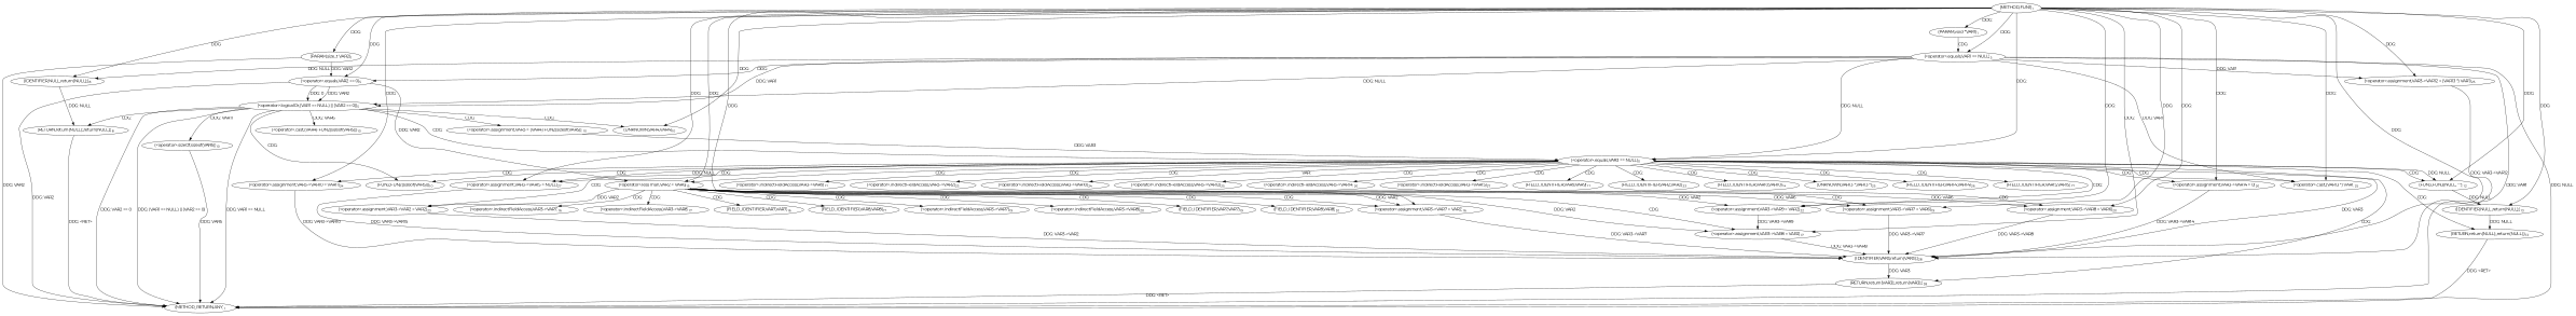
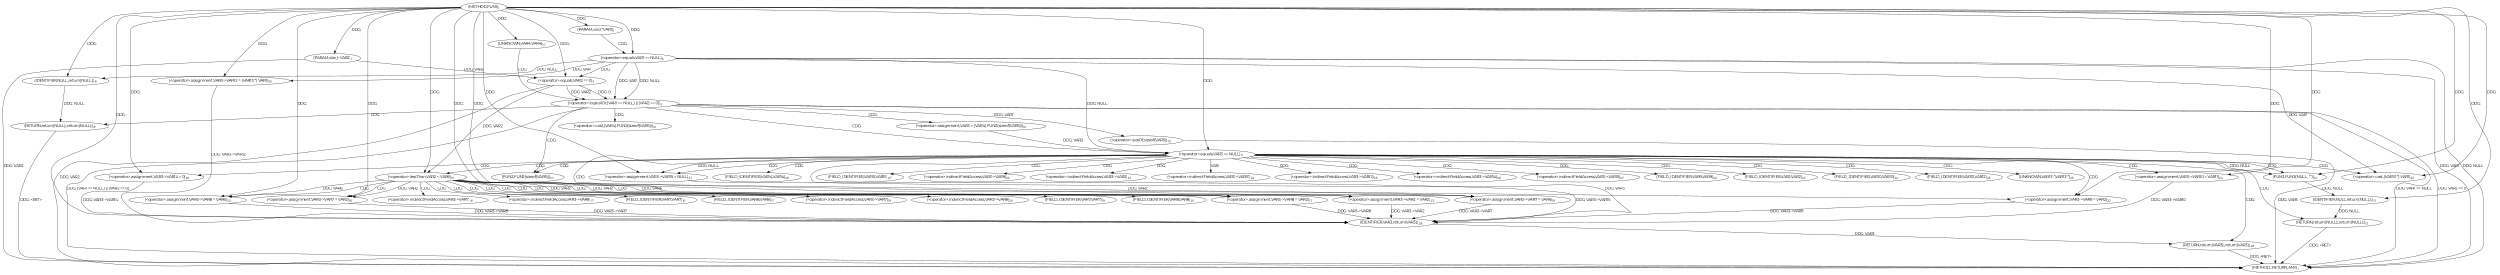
  digraph {
    fontname=Montserrat
    node [fontname=Montserrat]
    edge [fontname=Montserrat]
    n1 [label=<(METHOD,FUN1)<SUB>1</SUB>>]
    n2 [label=<(PARAM,void *VAR1)<SUB>1</SUB>>]
    n3 [label=<(PARAM,size_t VAR2)<SUB>1</SUB>>]
    n4 [label=<(&lt;operator&gt;.assignment,VAR3-&gt;VAR9 = VAR2)<SUB>22</SUB>>]
    n5 [label=<(&lt;operator&gt;.assignment,VAR3-&gt;VAR10 = VAR11)<SUB>24</SUB>>]
    n6 [label=<(&lt;operator&gt;.assignment,VAR3-&gt;VAR12 = (VAR13 *) VAR1)<SUB>25</SUB>>]
    n7 [label=<(&lt;operator&gt;.assignment,VAR3-&gt;VAR14 = 0)<SUB>26</SUB>>]
    n8 [label=<(&lt;operator&gt;.assignment,VAR3-&gt;VAR15 = NULL)<SUB>27</SUB>>]
    n9 [label=<(&lt;operator&gt;.equals,VAR3 == NULL)<SUB>11</SUB>>]
    n10 [label=<(&lt;operator&gt;.lessThan,VAR2 &lt; VAR6)<SUB>15</SUB>>]
    n11 [label=<(IDENTIFIER,VAR3,return(VAR3);)<SUB>28</SUB>>]
    n12 [label=<(FUN3,FUN3(NULL, &quot;&quot;))<SUB>12</SUB>>]
    n13 [label=<(&lt;operator&gt;.assignment,VAR3-&gt;VAR7 = VAR2)<SUB>16</SUB>>]
    n14 [label=<(&lt;operator&gt;.assignment,VAR3-&gt;VAR8 = VAR2)<SUB>17</SUB>>]
    n15 [label=<(&lt;operator&gt;.cast,(VAR13 *) VAR1)<SUB>25</SUB>>]
    n16 [label=<(&lt;operator&gt;.equals,VAR1 == NULL)<SUB>5</SUB>>]
    n17 [label=<(&lt;operator&gt;.equals,VAR2 == 0)<SUB>5</SUB>>]
    n18 [label=<(IDENTIFIER,NULL,return(NULL);)<SUB>8</SUB>>]
    n19 [label=<(IDENTIFIER,NULL,return(NULL);)<SUB>13</SUB>>]
    n20 [label=<(&lt;operator&gt;.assignment,VAR3-&gt;VAR7 = VAR6)<SUB>19</SUB>>]
    n21 [label=<(&lt;operator&gt;.assignment,VAR3-&gt;VAR8 = VAR6)<SUB>20</SUB>>]
    n22 [label=<(UNKNOWN,VAR4,VAR4)<SUB>10</SUB>>]
    n23 [label=<(METHOD_RETURN,ANY)<SUB>1</SUB>>]
    n24 [label=<(&lt;operator&gt;.assignment,VAR3-&gt;VAR2 = VAR2)<SUB>23</SUB>>]
    n25 [label=<(RETURN,return(VAR3);,return(VAR3);)<SUB>28</SUB>>]
    n26 [label=<(FUN2,FUN2(sizeof(VAR5)))<SUB>10</SUB>>]
    n27 [label=<(RETURN,return(NULL);,return(NULL);)<SUB>13</SUB>>]
    n28 [label=<(&lt;operator&gt;.indirectFieldAccess,VAR3-&gt;VAR9)<SUB>22</SUB>>]
    n29 [label=<(&lt;operator&gt;.indirectFieldAccess,VAR3-&gt;VAR2)<SUB>23</SUB>>]
    n30 [label=<(&lt;operator&gt;.indirectFieldAccess,VAR3-&gt;VAR10)<SUB>24</SUB>>]
    n31 [label=<(&lt;operator&gt;.indirectFieldAccess,VAR3-&gt;VAR12)<SUB>25</SUB>>]
    n32 [label=<(&lt;operator&gt;.indirectFieldAccess,VAR3-&gt;VAR14)<SUB>26</SUB>>]
    n33 [label=<(&lt;operator&gt;.indirectFieldAccess,VAR3-&gt;VAR15)<SUB>27</SUB>>]
    n34 [label=<(FIELD_IDENTIFIER,VAR9,VAR9)<SUB>22</SUB>>]
    n35 [label=<(FIELD_IDENTIFIER,VAR2,VAR2)<SUB>23</SUB>>]
    n36 [label=<(FIELD_IDENTIFIER,VAR10,VAR10)<SUB>24</SUB>>]
+   n37 [label=<(FIELD_IDENTIFIER,VAR12,VAR12)<SUB>25</SUB>>]
    n38 [label=<(UNKNOWN,VAR13 *,VAR13 *)<SUB>25</SUB>>]
    n39 [label=<(FIELD_IDENTIFIER,VAR14,VAR14)<SUB>26</SUB>>]
    n40 [label=<(FIELD_IDENTIFIER,VAR15,VAR15)<SUB>27</SUB>>]
    n41 [label=<(&lt;operator&gt;.indirectFieldAccess,VAR3-&gt;VAR7)<SUB>16</SUB>>]
    n42 [label=<(&lt;operator&gt;.indirectFieldAccess,VAR3-&gt;VAR8)<SUB>17</SUB>>]
    n43 [label=<(FIELD_IDENTIFIER,VAR7,VAR7)<SUB>16</SUB>>]
    n44 [label=<(FIELD_IDENTIFIER,VAR8,VAR8)<SUB>17</SUB>>]
    n45 [label=<(&lt;operator&gt;.indirectFieldAccess,VAR3-&gt;VAR7)<SUB>19</SUB>>]
    n46 [label=<(&lt;operator&gt;.indirectFieldAccess,VAR3-&gt;VAR8)<SUB>20</SUB>>]
    n47 [label=<(FIELD_IDENTIFIER,VAR7,VAR7)<SUB>19</SUB>>]
    n48 [label=<(FIELD_IDENTIFIER,VAR8,VAR8)<SUB>20</SUB>>]
    n49 [label=<(&lt;operator&gt;.logicalOr,(VAR1 == NULL) || (VAR2 == 0))<SUB>5</SUB>>]
    n50 [label=<(RETURN,return(NULL);,return(NULL);)<SUB>8</SUB>>]
    n51 [label=<(&lt;operator&gt;.assignment,VAR3 = (VAR4) FUN2(sizeof(VAR5)))<SUB>10</SUB>>]
    n52 [label=<(&lt;operator&gt;.sizeOf,sizeof(VAR5))<SUB>10</SUB>>]
    n53 [label=<(&lt;operator&gt;.cast,(VAR4) FUN2(sizeof(VAR5)))<SUB>10</SUB>>]
    n1 -> n2 [label="DDG: "]
    n1 -> n3 [label="DDG: "]
    n1 -> n4 [label="DDG: "]
    n1 -> n5 [label="DDG: "]
    n1 -> n6 [label="DDG: "]
    n1 -> n7 [label="DDG: "]
    n1 -> n8 [label="DDG: "]
    n1 -> n9 [label="DDG: "]
    n1 -> n10 [label="DDG: "]
    n1 -> n11 [label="DDG: "]
    n1 -> n12 [label="DDG: "]
    n1 -> n13 [label="DDG: "]
    n1 -> n14 [label="DDG: "]
    n1 -> n15 [label="DDG: "]
    n1 -> n16 [label="DDG: "]
    n1 -> n17 [label="DDG: "]
    n1 -> n18 [label="DDG: "]
    n1 -> n19 [label="DDG: "]
    n1 -> n20 [label="DDG: "]
    n1 -> n21 [label="DDG: "]
    n1 -> n22 [label="DDG: "]
    n2 -> n16 [label="CDG: "]
    n3 -> n17 [label="DDG: VAR2"]
    n3 -> n23 [label="DDG: VAR2"]
-   n4 -> n14 [label="DDG: VAR3-&gt;VAR9"]
+   n4 -> n11 [label="DDG: VAR3-&gt;VAR9"]
    n5 -> n11 [label="DDG: VAR3-&gt;VAR10"]
    n6 -> n11 [label="DDG: VAR3-&gt;VAR12"]
    n7 -> n11 [label="DDG: VAR3-&gt;VAR14"]
    n8 -> n11 [label="DDG: VAR3-&gt;VAR15"]
    n9 -> n4 [label="CDG: "]
    n9 -> n5 [label="CDG: "]
    n9 -> n7 [label="CDG: "]
    n9 -> n8 [label="DDG: NULL"]
    n9 -> n8 [label="CDG: "]
    n9 -> n10 [label="CDG: "]
    n9 -> n11 [label="DDG: VAR3"]
    n9 -> n12 [label="DDG: NULL"]
    n9 -> n12 [label="CDG: "]
    n9 -> n15 [label="CDG: "]
    n9 -> n24 [label="CDG: "]
    n9 -> n25 [label="CDG: "]
    n9 -> n26 [label="CDG: "]
    n9 -> n27 [label="CDG: "]
    n9 -> n28 [label="CDG: "]
    n9 -> n29 [label="CDG: "]
    n9 -> n30 [label="VAR: "]
    n9 -> n31 [label="CDG: "]
    n9 -> n32 [label="CDG: "]
    n9 -> n33 [label="CDG: "]
    n9 -> n34 [label="CDG: "]
    n9 -> n35 [label="CDG: "]
    n9 -> n36 [label="CDG: "]
+   n9 -> n37 [label="CDG: "]
    n9 -> n38 [label="CDG: "]
    n9 -> n39 [label="CDG: "]
    n9 -> n40 [label="CDG: "]
    n10 -> n4 [label="DDG: VAR2"]
    n10 -> n13 [label="DDG: VAR2"]
    n10 -> n13 [label="CDG: "]
    n10 -> n14 [label="DDG: VAR2"]
    n10 -> n14 [label="CDG: "]
    n10 -> n20 [label="DDG: VAR6"]
    n10 -> n20 [label="CDG: "]
    n10 -> n21 [label="DDG: VAR6"]
    n10 -> n21 [label="CDG: "]
    n10 -> n24 [label="DDG: VAR2"]
    n10 -> n41 [label="CDG: "]
    n10 -> n42 [label="CDG: "]
    n10 -> n43 [label="CDG: "]
    n10 -> n44 [label="CDG: "]
    n10 -> n45 [label="CDG: "]
    n10 -> n46 [label="CDG: "]
    n10 -> n47 [label="CDG: "]
    n10 -> n48 [label="CDG: "]
    n11 -> n25 [label="DDG: VAR3"]
    n12 -> n19 [label="DDG: NULL"]
    n13 -> n11 [label="DDG: VAR3-&gt;VAR7"]
    n14 -> n11 [label="DDG: VAR3-&gt;VAR8"]
    n16 -> n6 [label="DDG: VAR1"]
    n16 -> n9 [label="DDG: NULL"]
    n16 -> n15 [label="DDG: VAR1"]
    n16 -> n17 [label="DDG: "]
    n16 -> n18 [label="DDG: NULL"]
    n16 -> n23 [label="DDG: VAR1"]
    n16 -> n23 [label="DDG: NULL"]
    n16 -> n49 [label="DDG: VAR1"]
    n16 -> n49 [label="DDG: NULL"]
    n17 -> n10 [label="DDG: VAR2"]
    n17 -> n23 [label="DDG: VAR2"]
    n17 -> n49 [label="DDG: VAR2"]
    n17 -> n49 [label="DDG: 0"]
    n18 -> n50 [label="DDG: NULL"]
    n19 -> n27 [label="DDG: NULL"]
    n20 -> n11 [label="DDG: VAR3-&gt;VAR7"]
    n21 -> n11 [label="DDG: VAR3-&gt;VAR8"]
    n24 -> n11 [label="DDG: VAR3-&gt;VAR2"]
    n25 -> n23 [label="DDG: &lt;RET&gt;"]
    n27 -> n23 [label="DDG: &lt;RET&gt;"]
    n49 -> n9 [label="CDG: "]
-   n49 -> n22 [label="CDG: "]
+   n22 -> n49 [label="CDG: "]
    n49 -> n23 [label="DDG: VAR1 == NULL"]
    n49 -> n23 [label="DDG: VAR2 == 0"]
    n49 -> n23 [label="DDG: (VAR1 == NULL) || (VAR2 == 0)"]
    n49 -> n26 [label="CDG: "]
    n49 -> n50 [label="CDG: "]
    n49 -> n51 [label="CDG: "]
    n49 -> n52 [label="DDG: VAR11"]
-   n49 -> n53 [label="DDG: VAR6"]
+   n49 -> n53 [label="CDG: "]
    n50 -> n23 [label="DDG: &lt;RET&gt;"]
    n51 -> n9 [label="DDG: VAR3"]
    n52 -> n23 [label="DDG: VAR5"]
  }
